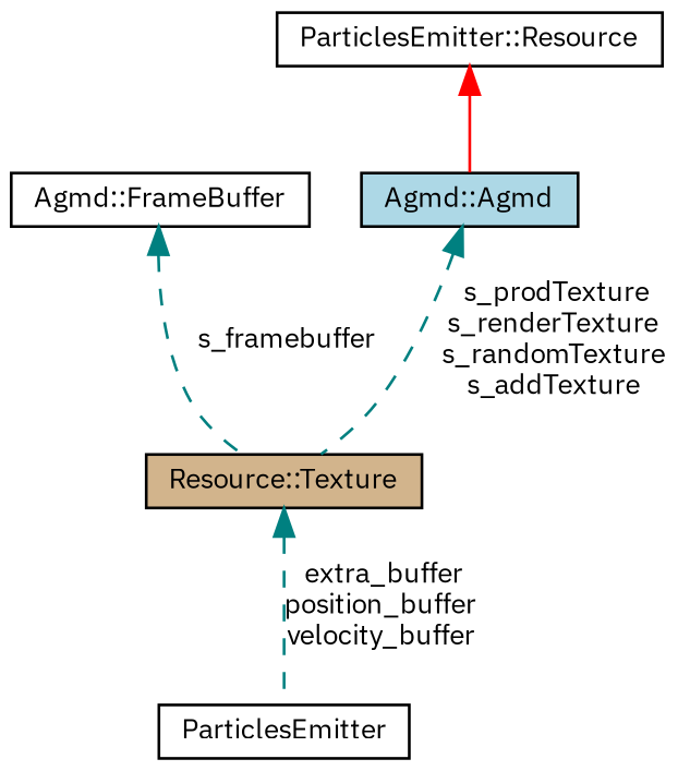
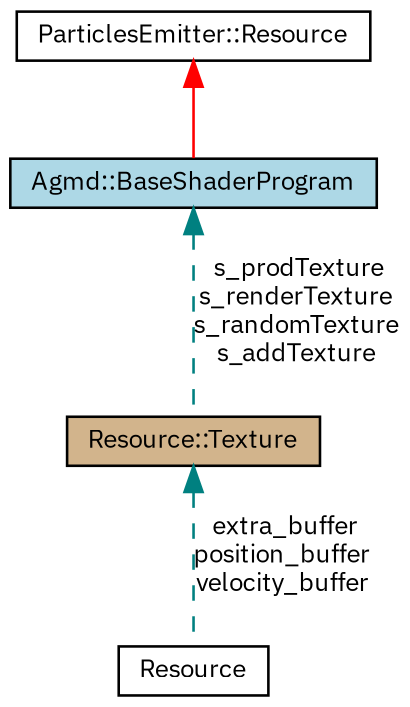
  digraph {
    fontname="IBM Plex Sans"
    node [color=black fillcolor=white fontname="IBM Plex Sans" fontsize=10 shape=record style=filled]
    edge [color=teal dir=back fontname="IBM Plex Sans" fontsize=10 labelfontname=Helvetica labelfontsize=10 style=dashed]
-   n1 [fontcolor=black height=0.2 label=ParticlesEmitter width=0.4]
+   n1 [fontcolor=black height=0.2 label=Resource width=0.4]
    n2 [fillcolor=tan height=0.2 label="Resource::Texture" width=0.4]
-   n3 [height=0.2 label="Agmd::FrameBuffer" width=0.4]
-   n4 [fillcolor=lightblue height=0.2 label="Agmd::Agmd" width=0.4]
+   n4 [fillcolor=lightblue height=0.2 label="Agmd::BaseShaderProgram" width=0.4]
    n5 [height=0.2 label="ParticlesEmitter::Resource" width=0.4]
    n2 -> n1 [label=" extra_buffer\nposition_buffer\nvelocity_buffer"]
-   n3 -> n2 [label=" s_framebuffer"]
    n4 -> n2 [label=" s_prodTexture\ns_renderTexture\ns_randomTexture\ns_addTexture"]
    n5 -> n4 [color=red style=solid]
  }
